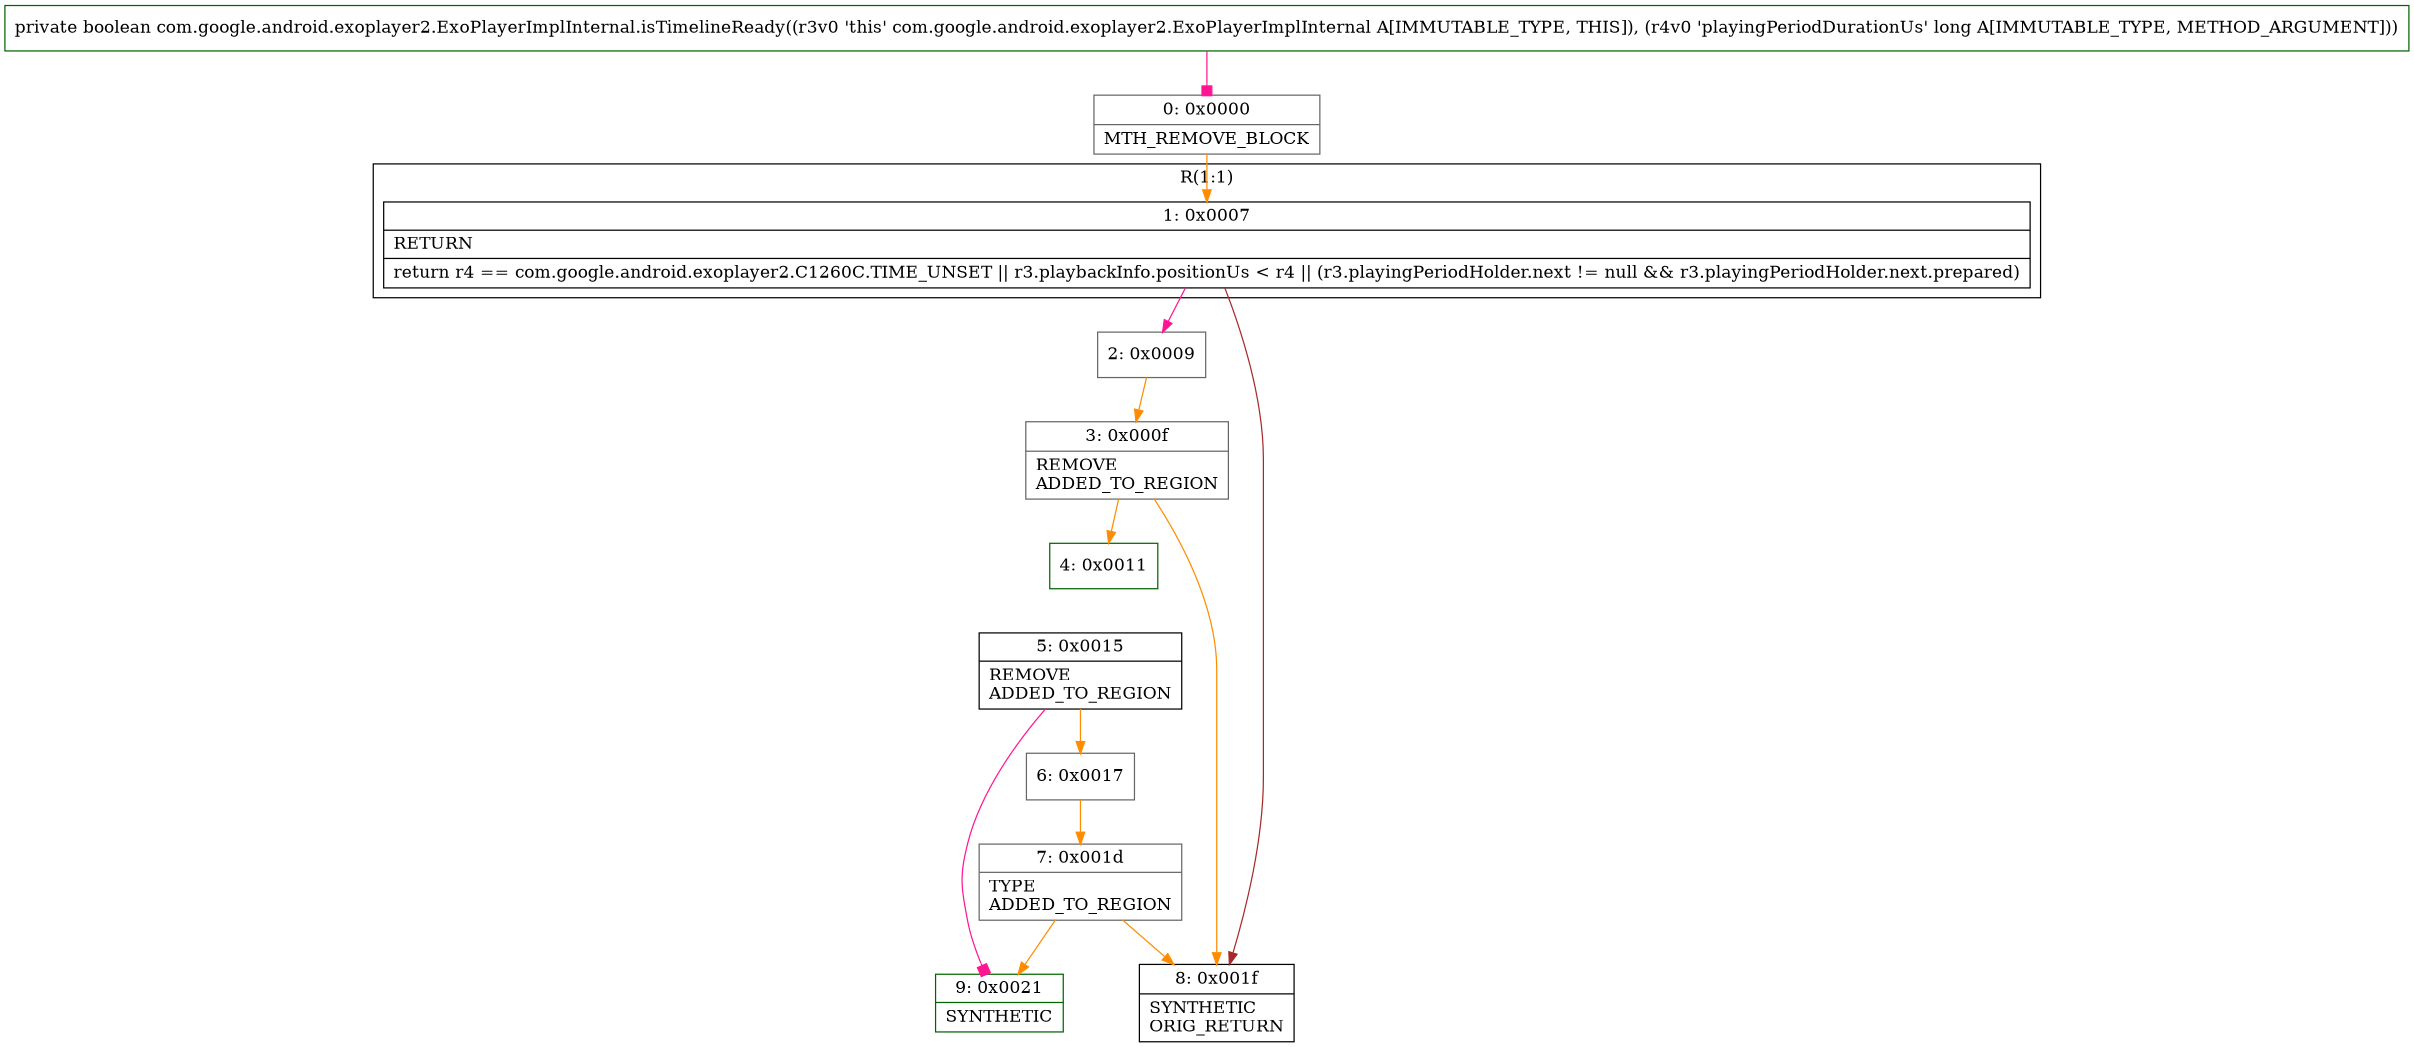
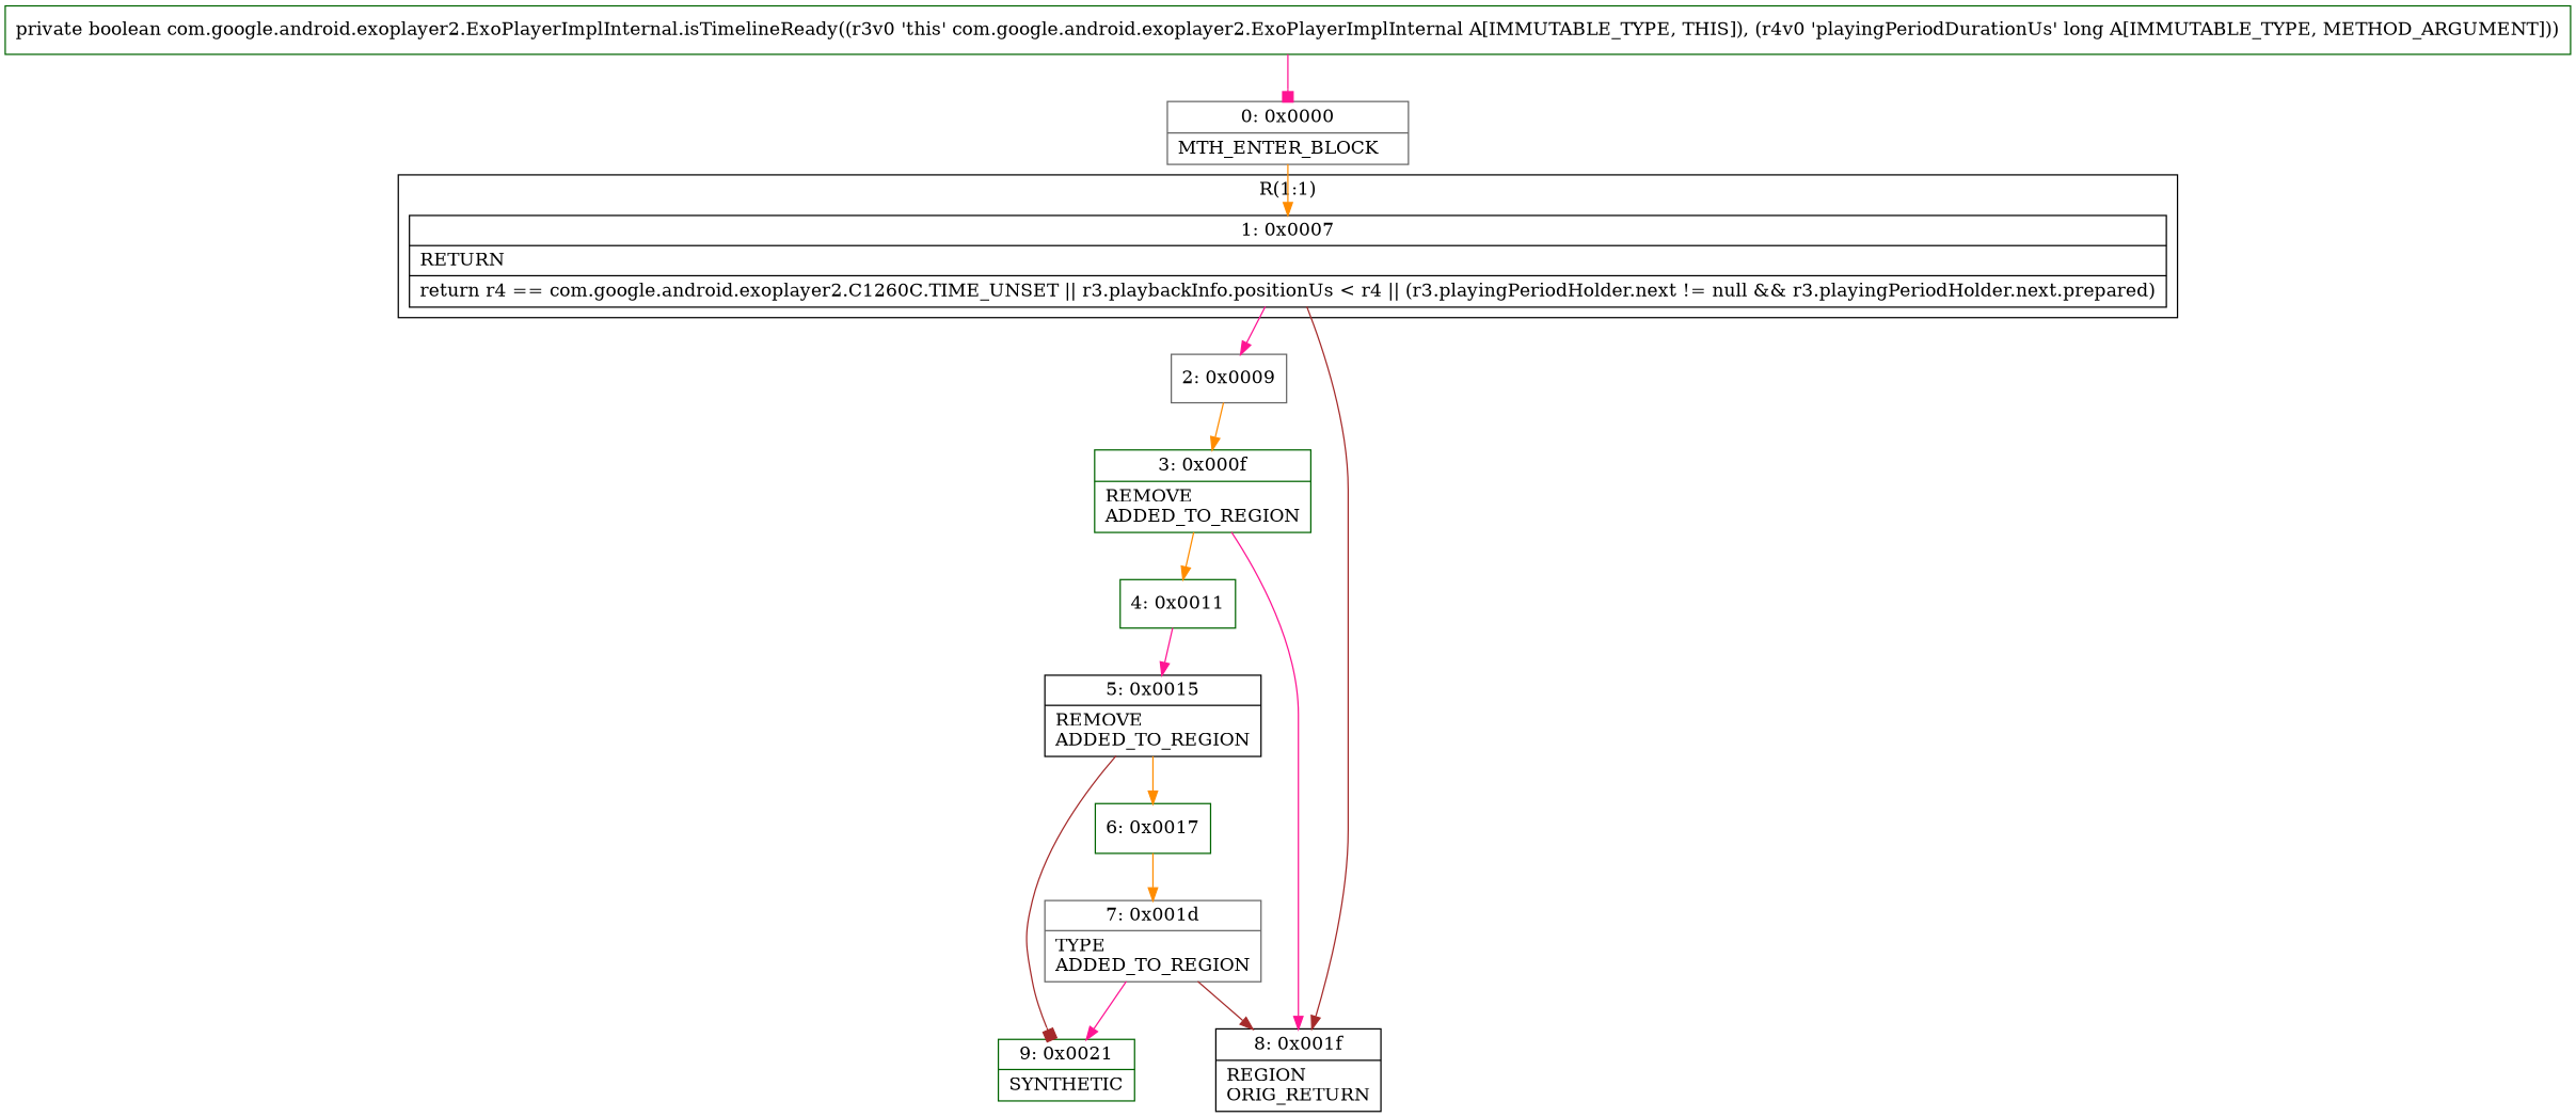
  digraph {
    node [color=gray40 shape=record]
    edge [arrowhead=normal color=darkorange]
    n1 [color=black label="{1\:\ 0x0007|RETURN\l|return r4 == com.google.android.exoplayer2.C1260C.TIME_UNSET \|\| r3.playbackInfo.positionUs \< r4 \|\| (r3.playingPeriodHolder.next != null && r3.playingPeriodHolder.next.prepared)\l}"]
    n2 [label="{2\:\ 0x0009}"]
-   n3 [color=black label="{8\:\ 0x001f|SYNTHETIC\lORIG_RETURN\l}"]
-   n4 [label="{3\:\ 0x000f|REMOVE\lADDED_TO_REGION\l}"]
-   n5 [label="{0\:\ 0x0000|MTH_REMOVE_BLOCK\l}"]
+   n3 [color=black label="{8\:\ 0x001f|REGION\lORIG_RETURN\l}"]
+   n4 [color=darkgreen label="{3\:\ 0x000f|REMOVE\lADDED_TO_REGION\l}"]
+   n5 [label="{0\:\ 0x0000|MTH_ENTER_BLOCK\l}"]
    n6 [color=darkgreen label="{4\:\ 0x0011}"]
    n7 [color=black label="{5\:\ 0x0015|REMOVE\lADDED_TO_REGION\l}"]
-   n8 [label="{6\:\ 0x0017}"]
+   n8 [color=darkgreen label="{6\:\ 0x0017}"]
    n9 [color=darkgreen label="{9\:\ 0x0021|SYNTHETIC\l}"]
    n10 [label="{7\:\ 0x001d|TYPE\lADDED_TO_REGION\l}"]
    n11 [color=darkgreen label="{private boolean com.google.android.exoplayer2.ExoPlayerImplInternal.isTimelineReady((r3v0 'this' com.google.android.exoplayer2.ExoPlayerImplInternal A[IMMUTABLE_TYPE, THIS]), (r4v0 'playingPeriodDurationUs' long A[IMMUTABLE_TYPE, METHOD_ARGUMENT])) }"]
    subgraph cluster_1 {
      label="R(1:1)"
      n1
    }
    n1 -> n2 [color=deeppink]
    n1 -> n3 [color=brown]
    n2 -> n4
-   n4 -> n3
+   n4 -> n3 [color=deeppink]
    n4 -> n6
    n5 -> n1
+   n6 -> n7 [color=deeppink]
    n7 -> n8
-   n7 -> n9 [arrowhead=box color=deeppink]
+   n7 -> n9 [arrowhead=box color=brown]
    n8 -> n10
-   n10 -> n3
-   n10 -> n9
+   n10 -> n3 [color=brown]
+   n10 -> n9 [color=deeppink]
    n11 -> n5 [arrowhead=box color=deeppink]
  }
